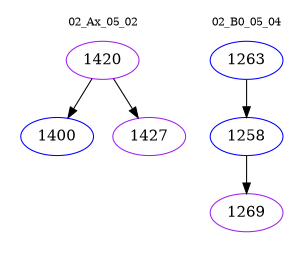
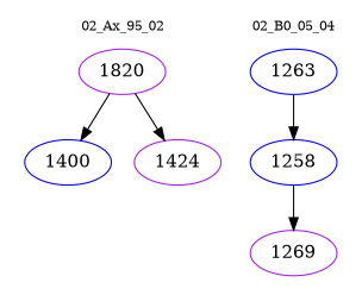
  digraph {
    node [color=purple]
    edge [color=black]
-   n1 [label=1420]
+   n1 [label=1820]
    n2 [color=blue label=1400]
-   n3 [label=1427]
+   n3 [label=1424]
    n4 [color=blue label=1263]
    n5 [color=blue label=1258]
    n6 [label=1269]
    subgraph cluster_1 {
      color=white
      fontsize=10
-     label="02_Ax_05_02"
+     label="02_Ax_95_02"
      n1
      n2
      n3
    }
    subgraph cluster_2 {
      color=white
      fontsize=10
      label="02_B0_05_04"
      n4
      n5
      n6
    }
    n1 -> n2
    n1 -> n3
    n4 -> n5
    n5 -> n6
  }
